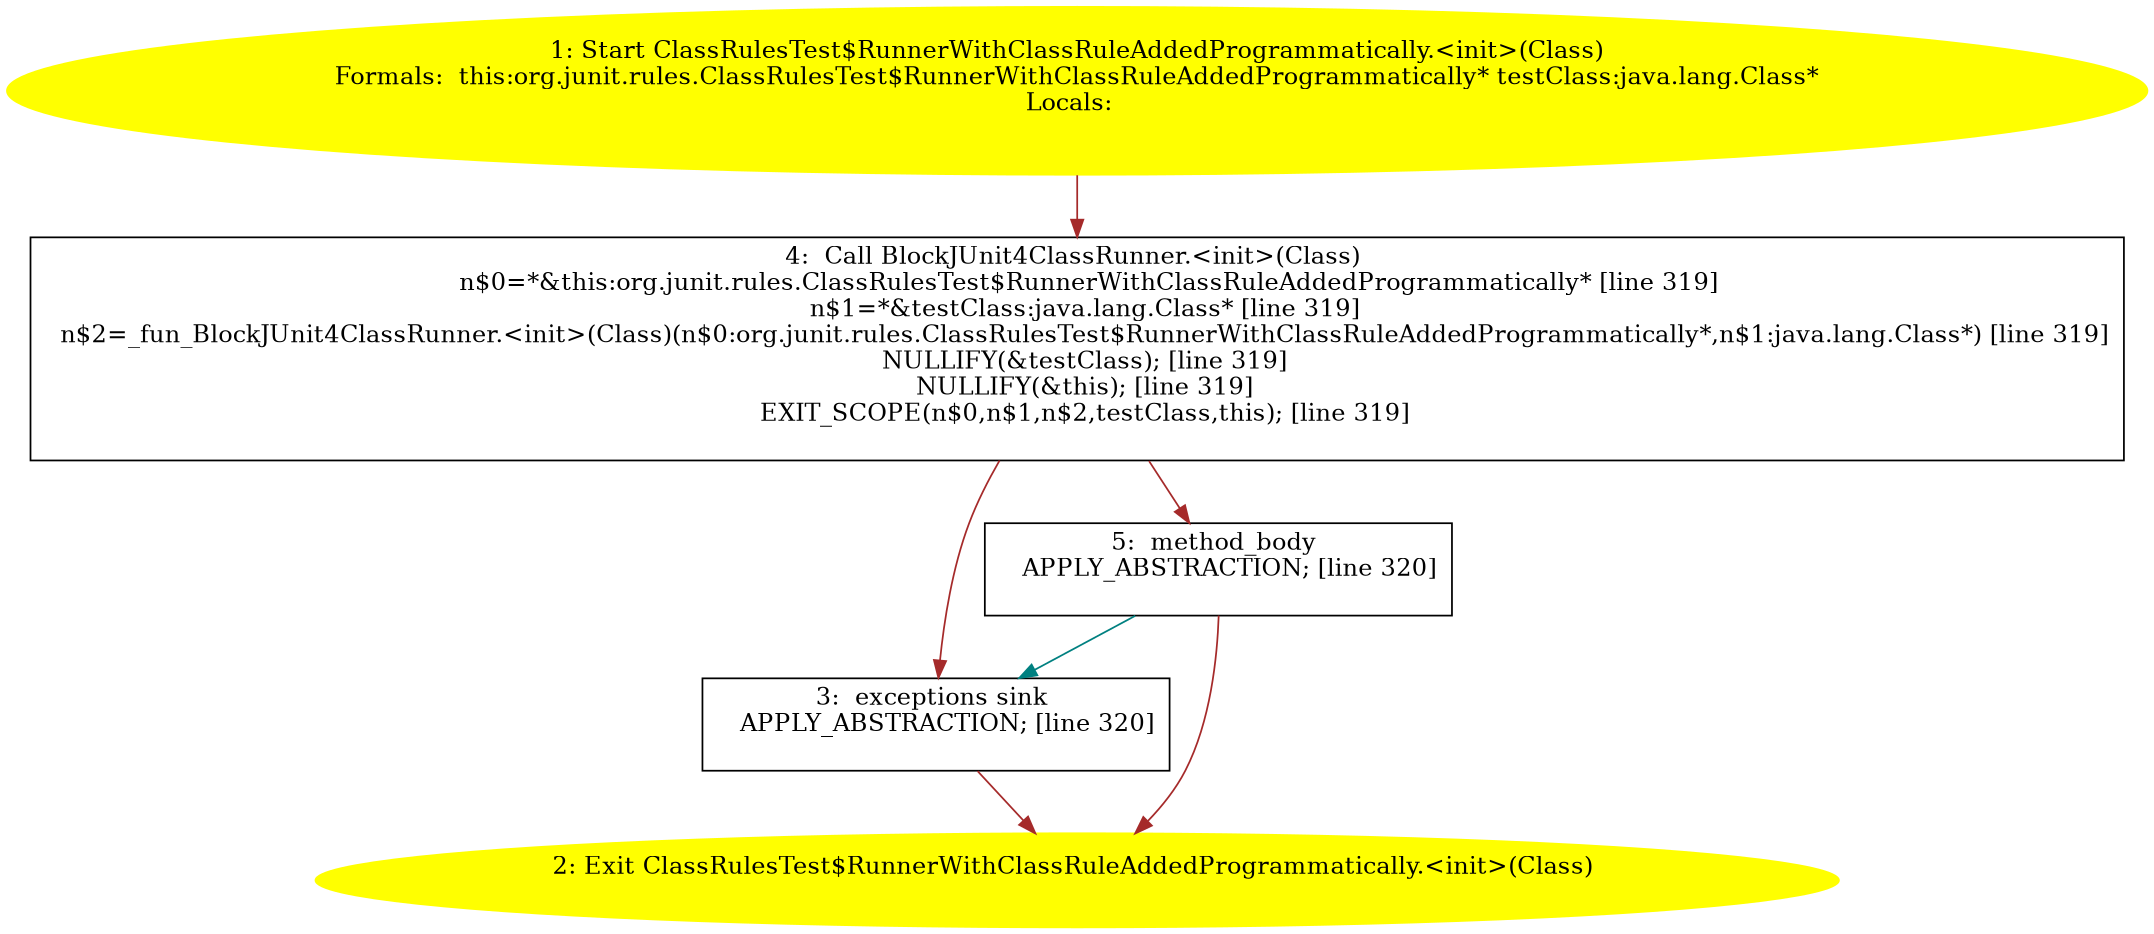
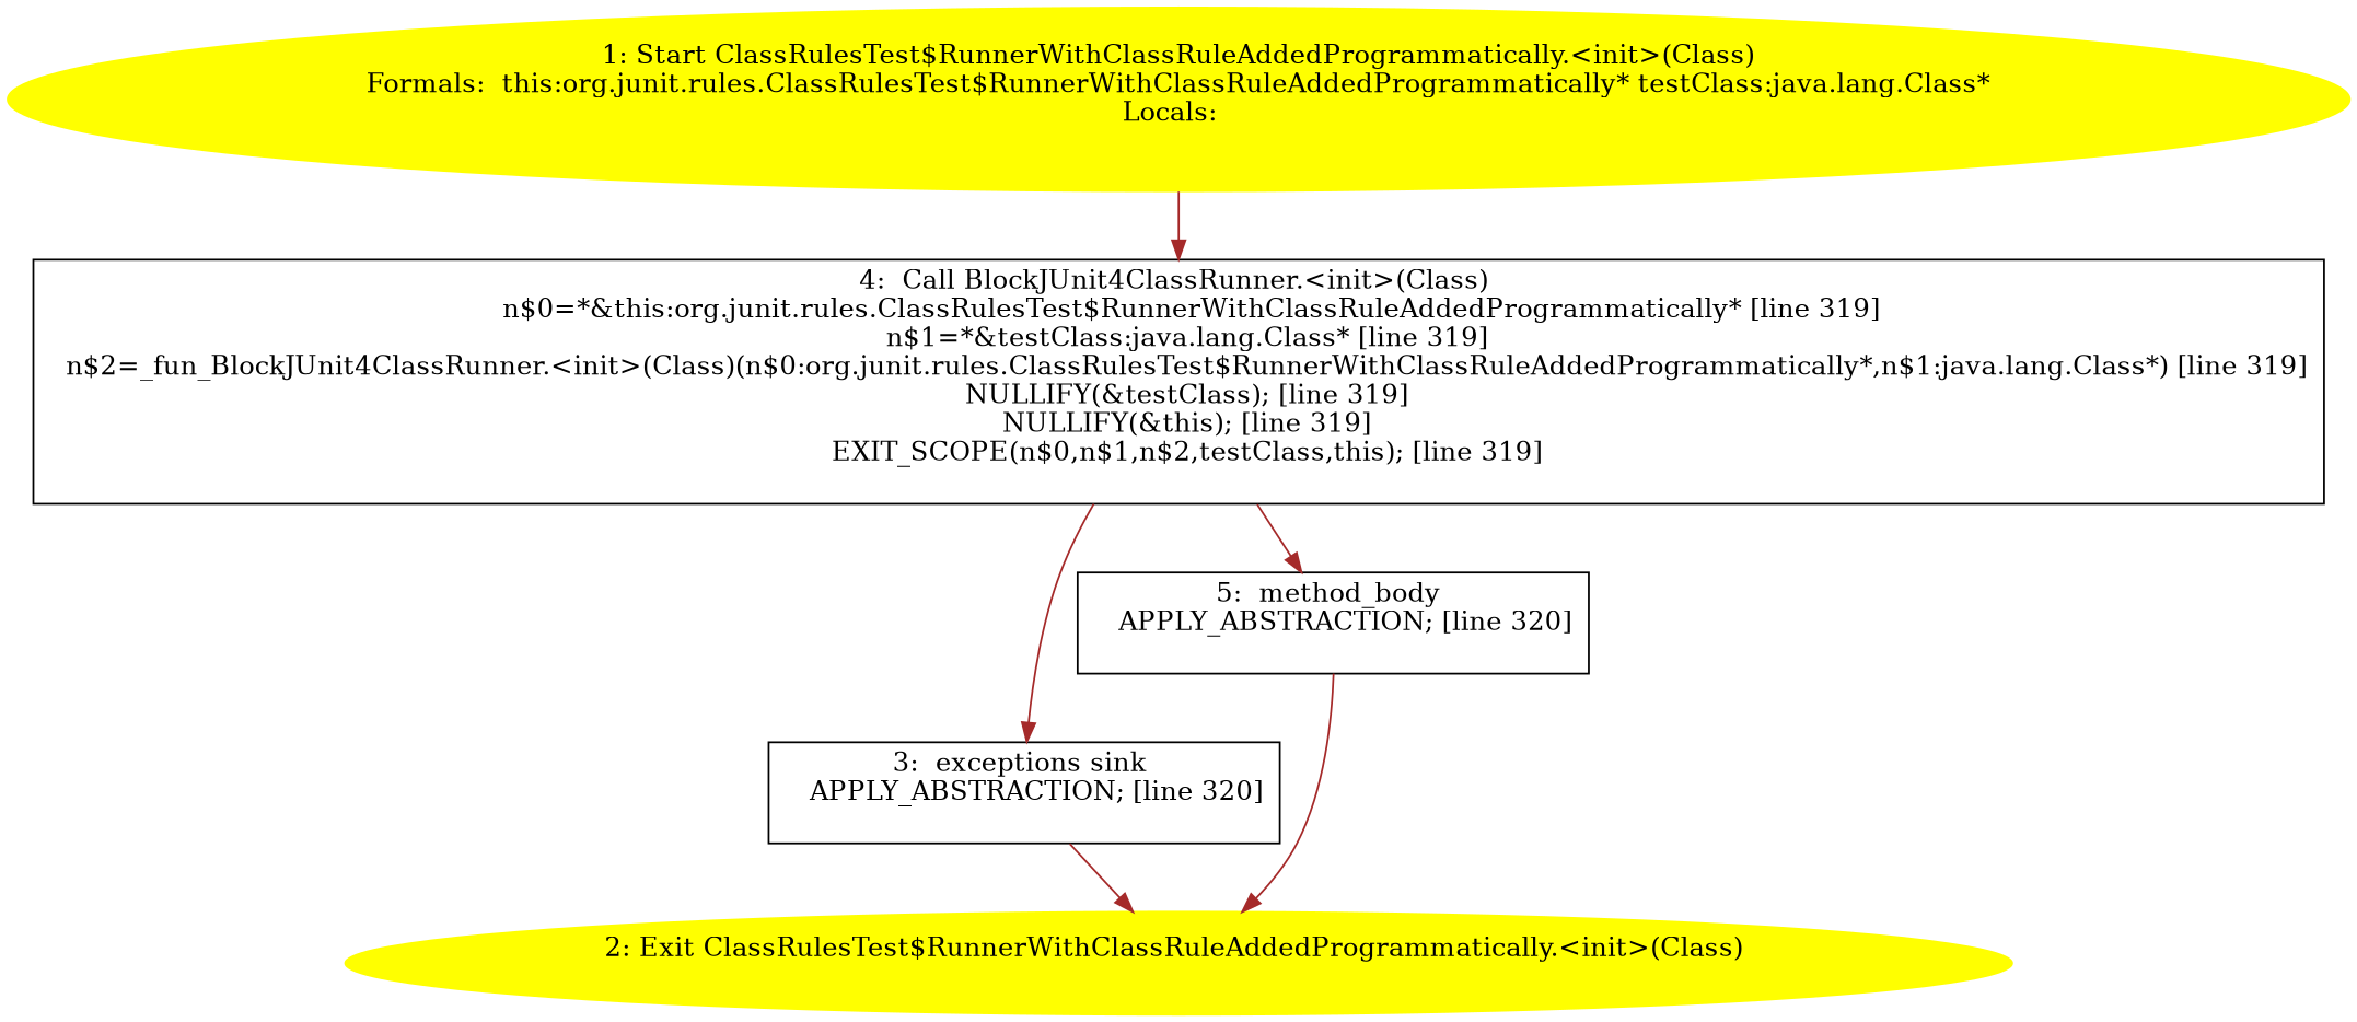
  digraph {
    node [shape=box]
    edge [color=brown]
    n1 [color=yellow label="1: Start ClassRulesTest$RunnerWithClassRuleAddedProgrammatically.<init>(Class)\nFormals:  this:org.junit.rules.ClassRulesTest$RunnerWithClassRuleAddedProgrammatically* testClass:java.lang.Class*\nLocals:  \n  " style=filled shape=""]
    n2 [label="4:  Call BlockJUnit4ClassRunner.<init>(Class) \n   n$0=*&this:org.junit.rules.ClassRulesTest$RunnerWithClassRuleAddedProgrammatically* [line 319]\n  n$1=*&testClass:java.lang.Class* [line 319]\n  n$2=_fun_BlockJUnit4ClassRunner.<init>(Class)(n$0:org.junit.rules.ClassRulesTest$RunnerWithClassRuleAddedProgrammatically*,n$1:java.lang.Class*) [line 319]\n  NULLIFY(&testClass); [line 319]\n  NULLIFY(&this); [line 319]\n  EXIT_SCOPE(n$0,n$1,n$2,testClass,this); [line 319]\n "]
    n3 [label="3:  exceptions sink \n   APPLY_ABSTRACTION; [line 320]\n "]
    n4 [label="5:  method_body \n   APPLY_ABSTRACTION; [line 320]\n "]
    n5 [color=yellow label="2: Exit ClassRulesTest$RunnerWithClassRuleAddedProgrammatically.<init>(Class) \n  " style=filled shape=""]
    n1 -> n2
    n2 -> n3
    n2 -> n4
    n3 -> n5
-   n4 -> n3 [color=teal]
    n4 -> n5
  }
